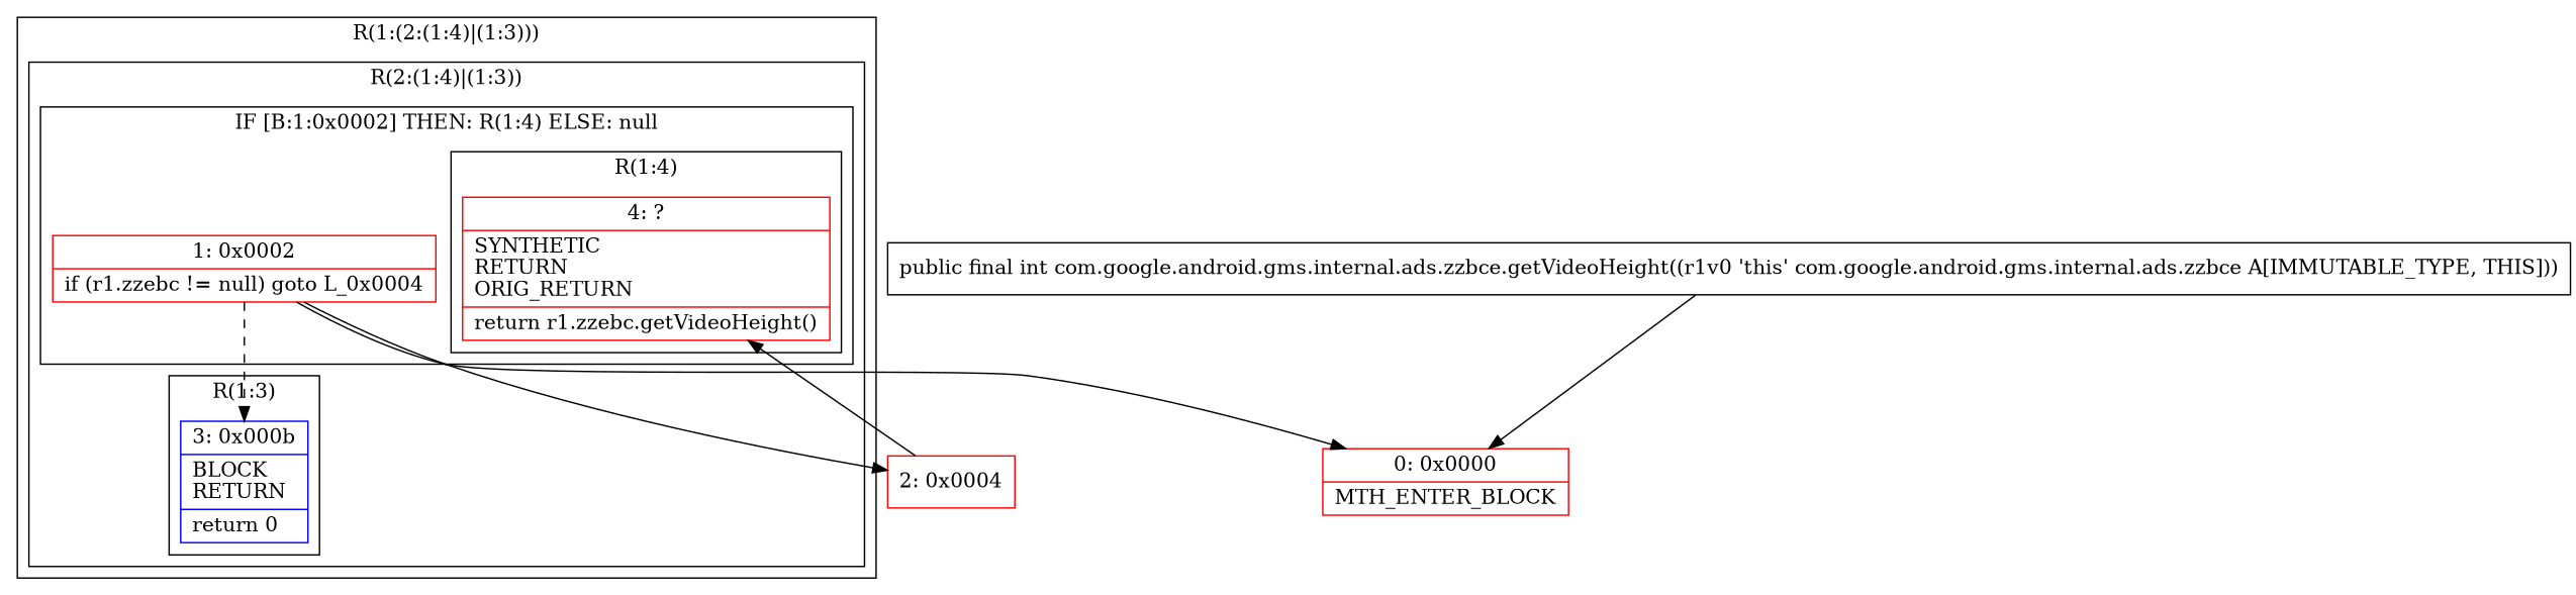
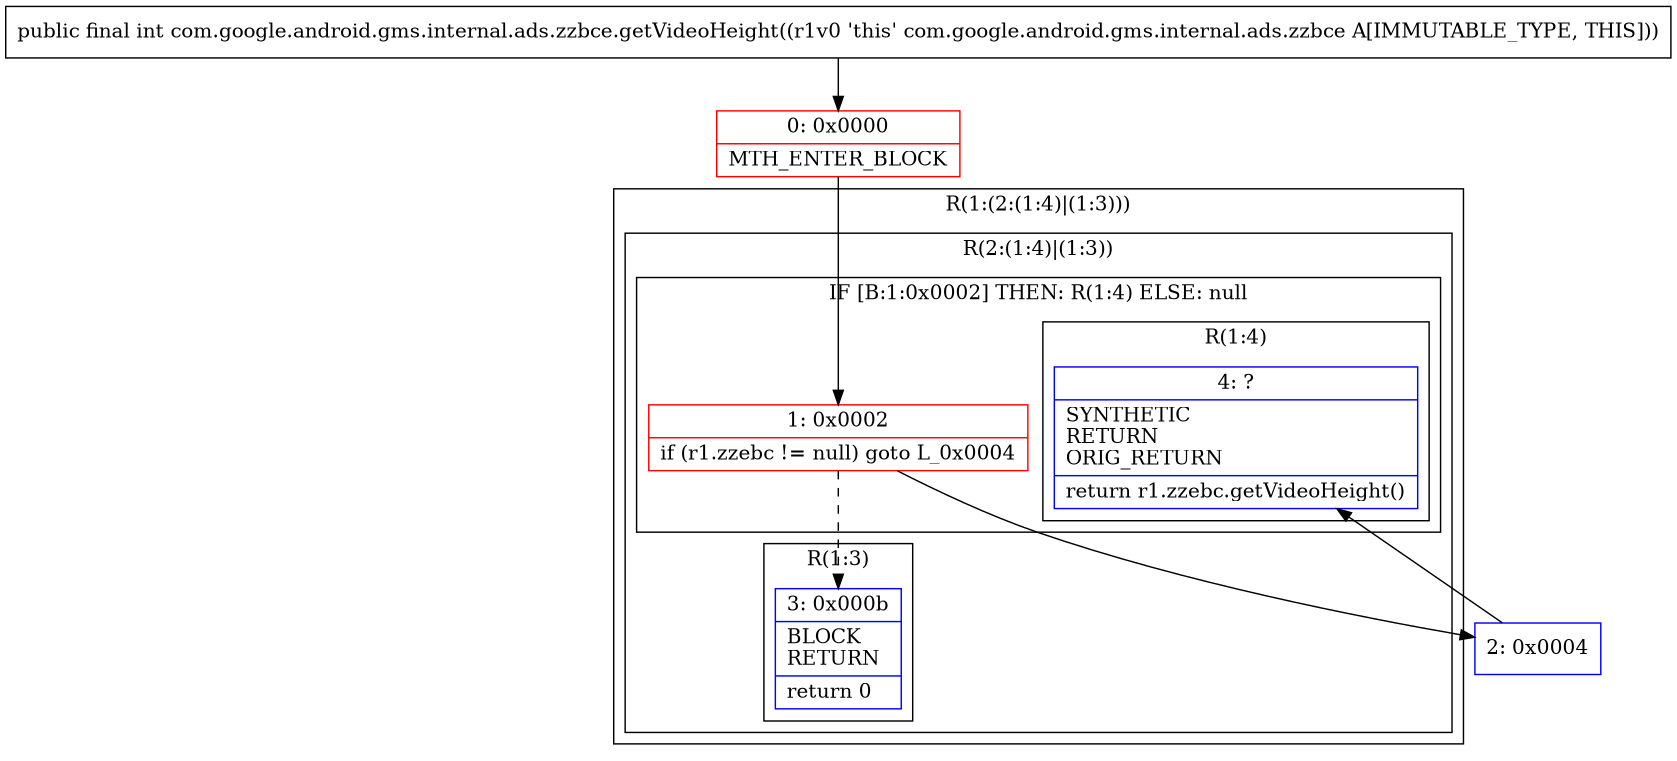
  digraph {
    node [color=red shape=record]
-   n1 [label="{4\:\ ?|SYNTHETIC\lRETURN\lORIG_RETURN\l|return r1.zzebc.getVideoHeight()\l}"]
+   n1 [color=blue label="{4\:\ ?|SYNTHETIC\lRETURN\lORIG_RETURN\l|return r1.zzebc.getVideoHeight()\l}"]
    n2 [label="{1\:\ 0x0002|if (r1.zzebc != null) goto L_0x0004\l}"]
    n3 [color=blue label="{3\:\ 0x000b|BLOCK\lRETURN\l|return 0\l}"]
-   n4 [label="{2\:\ 0x0004}"]
+   n4 [color=blue label="{2\:\ 0x0004}"]
    n5 [label="{0\:\ 0x0000|MTH_ENTER_BLOCK\l}"]
    n6 [label="{public final int com.google.android.gms.internal.ads.zzbce.getVideoHeight((r1v0 'this' com.google.android.gms.internal.ads.zzbce A[IMMUTABLE_TYPE, THIS])) }" color=""]
    subgraph cluster_1 {
      label="R(1:(2:(1:4)|(1:3)))"
      subgraph cluster_2 {
        label="R(2:(1:4)|(1:3))"
        subgraph cluster_3 {
          label="IF [B:1:0x0002] THEN: R(1:4) ELSE: null"
          n2
          subgraph cluster_4 {
            label="R(1:4)"
            n1
          }
        }
        subgraph cluster_5 {
          label="R(1:3)"
          n3
        }
      }
    }
    n2 -> n3 [style=dashed]
    n2 -> n4
    n4 -> n1
-   n2 -> n5
+   n5 -> n2
    n6 -> n5
  }
